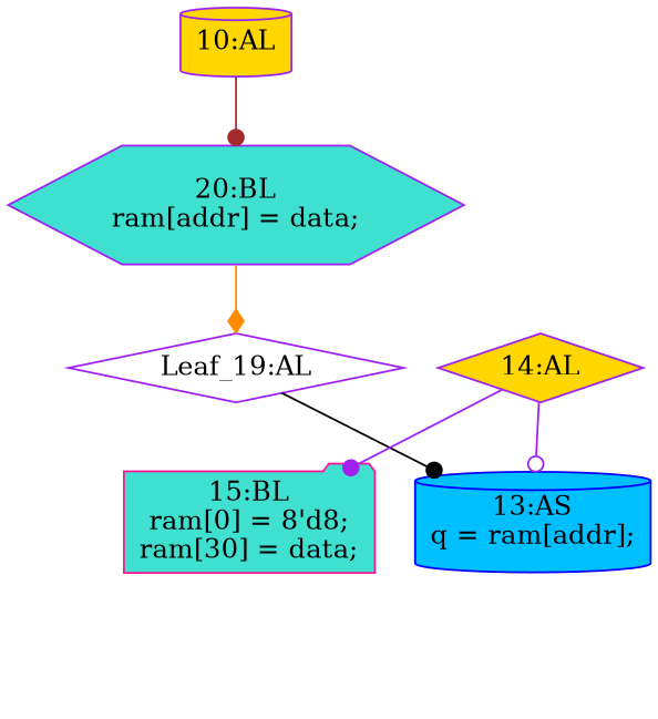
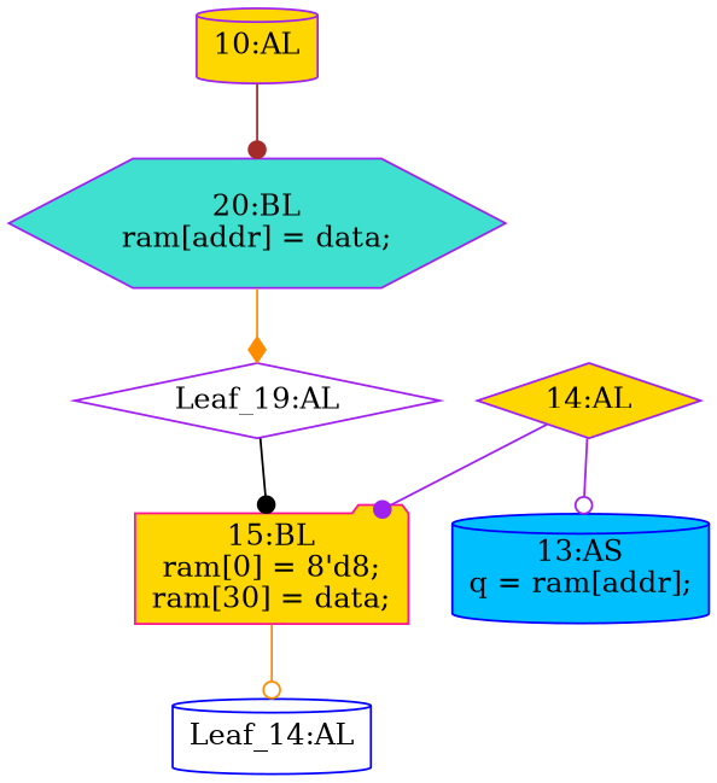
  strict digraph {
    node [color=purple shape=cylinder statements="[]" style=filled]
    edge [arrowhead=dot color=darkorange cond="[]" lineno=None]
+   n1 [color=blue def_var="['ram']" label="Leaf_14:AL" statements="" style=""]
    n2 [ast="<pyverilog.vparser.ast.Assign object at 0x7f6f49123e10>" color=blue def_var="['q']" fillcolor=deepskyblue label="13:AS\nq = ram[addr];" typ=Assign use_var="['ram', 'addr']"]
-   n3 [ast="<pyverilog.vparser.ast.Block object at 0x7f6f49131550>" color=deeppink fillcolor=turquoise label="15:BL\nram[0] = 8'd8;\nram[30] = data;" shape=folder statements="[<pyverilog.vparser.ast.BlockingSubstitution object at 0x7f6f49131150>, <pyverilog.vparser.ast.BlockingSubstitution object at 0x7f6f4913d6d0>]" typ=Block]
+   n3 [ast="<pyverilog.vparser.ast.Block object at 0x7f6f49131550>" color=deeppink fillcolor=gold label="15:BL\nram[0] = 8'd8;\nram[30] = data;" shape=folder statements="[<pyverilog.vparser.ast.BlockingSubstitution object at 0x7f6f49131150>, <pyverilog.vparser.ast.BlockingSubstitution object at 0x7f6f4913d6d0>]" typ=Block]
    n4 [ast="<pyverilog.vparser.ast.Block object at 0x7f6f49126650>" fillcolor=turquoise label="20:BL\nram[addr] = data;" shape=hexagon statements="[<pyverilog.vparser.ast.BlockingSubstitution object at 0x7f6f49126450>]" typ=Block]
    n5 [def_var="['ram']" label="Leaf_19:AL" shape=diamond statements="" style=""]
    n6 [ast="<pyverilog.vparser.ast.Always object at 0x7f6f490ce290>" clk_sens=True fillcolor=gold label="14:AL" sens="['clk']" shape=diamond typ=Always use_var="['data']"]
    n7 [ast="<pyverilog.vparser.ast.Always object at 0x7f6f49126750>" clk_sens=False fillcolor=gold label="10:AL" sens="['we']" typ=Always use_var="['data']"]
+   n3 -> n1 [arrowhead=odot]
    n4 -> n5 [arrowhead=diamond]
-   n5 -> n2 [color=black cond="" lineno=""]
+   n5 -> n3 [color=black cond="" lineno=""]
    n6 -> n2 [arrowhead=odot color=purple cond="" lineno=""]
    n6 -> n3 [color=purple]
    n7 -> n4 [color=brown]
  }
